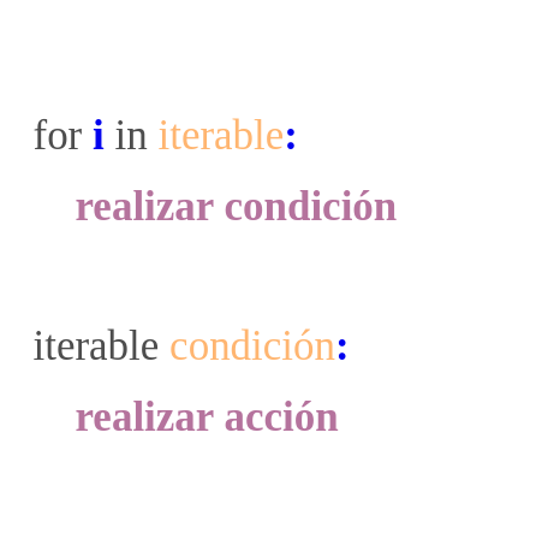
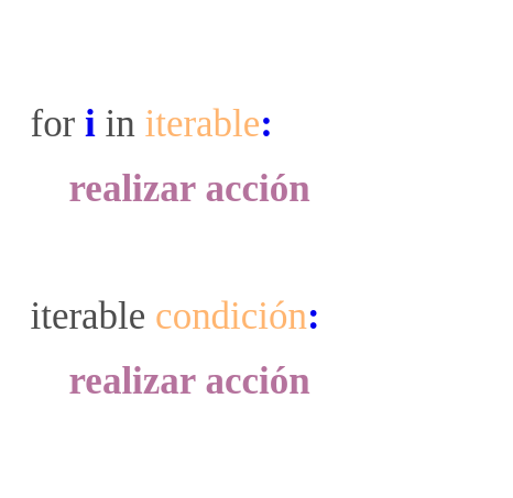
  <mxCell id="0" />
  <mxCell id="1" parent="0" />
  <mxCell id="2" value="" style="whiteSpace=wrap;html=1;aspect=fixed;fillColor=none;strokeColor=none;" vertex="1" parent="1"><mxGeometry x="20" y="20" width="320" height="320" as="geometry" /></mxCell>
- <mxCell id="3" value="&lt;font style=&quot;font-size: 28px&quot;&gt;&lt;span style=&quot;color: rgb(77 , 77 , 77) ; font-family: &amp;#34;cascadia code&amp;#34; ; font-style: normal ; font-weight: 400 ; letter-spacing: normal ; text-align: left ; text-indent: 0px ; text-transform: none ; word-spacing: 0px ; display: inline ; float: none&quot;&gt;for&amp;nbsp;&lt;b style=&quot;color: rgb(255 , 181 , 112)&quot;&gt;&lt;font color=&quot;#0000ee&quot;&gt;i&amp;nbsp;&lt;/font&gt;&lt;/b&gt;in &lt;/span&gt;&lt;span style=&quot;font-family: &amp;#34;cascadia code&amp;#34; ; font-style: normal ; font-weight: 400 ; letter-spacing: normal ; text-align: left ; text-indent: 0px ; text-transform: none ; word-spacing: 0px ; display: inline ; float: none&quot;&gt;iterable&lt;/span&gt;&lt;span style=&quot;font-family: &amp;#34;cascadia code&amp;#34; ; font-style: normal ; letter-spacing: normal ; text-align: left ; text-indent: 0px ; text-transform: none ; word-spacing: 0px ; display: inline ; float: none&quot;&gt;&lt;b&gt;&lt;font color=&quot;#0000ee&quot; style=&quot;font-size: 28px&quot;&gt;:&lt;/font&gt;&lt;/b&gt;&lt;/span&gt;&lt;br style=&quot;color: rgb(77 , 77 , 77) ; font-family: &amp;#34;cascadia code&amp;#34; ; font-style: normal ; font-weight: 400 ; letter-spacing: normal ; text-align: left ; text-indent: 0px ; text-transform: none ; word-spacing: 0px&quot;&gt;&lt;span style=&quot;color: rgb(77 , 77 , 77) ; font-family: &amp;#34;cascadia code&amp;#34; ; font-style: normal ; font-weight: 400 ; letter-spacing: normal ; text-align: left ; text-indent: 0px ; text-transform: none ; word-spacing: 0px ; display: inline ; float: none&quot;&gt;&amp;nbsp; &amp;nbsp;&lt;span&gt;&amp;nbsp;&lt;/span&gt;&lt;/span&gt;&lt;font color=&quot;#b5739d&quot; style=&quot;font-family: &amp;#34;cascadia code&amp;#34; ; font-style: normal ; font-weight: 400 ; letter-spacing: normal ; text-align: left ; text-indent: 0px ; text-transform: none ; word-spacing: 0px ; font-size: 28px&quot;&gt;&lt;b&gt;realizar condición&lt;/b&gt;&lt;/font&gt;&lt;font color=&quot;#b5739d&quot; style=&quot;font-family: &amp;#34;cascadia code&amp;#34; ; font-style: normal ; font-weight: 400 ; letter-spacing: normal ; text-align: left ; text-indent: 0px ; text-transform: none ; word-spacing: 0px ; background-color: rgb(248 , 249 , 250) ; font-size: 40px&quot;&gt;&lt;b&gt;&lt;br&gt;&lt;/b&gt;&lt;/font&gt;&lt;/font&gt;" style="text;whiteSpace=wrap;html=1;fontSize=35;fontFamily=Cascadia Code;fontColor=#FFB570;" parent="1" vertex="1"><mxGeometry x="20" y="60" width="331" height="100" as="geometry" /></mxCell>
+ <mxCell id="3" value="&lt;font style=&quot;font-size: 28px&quot;&gt;&lt;span style=&quot;color: rgb(77 , 77 , 77) ; font-family: &amp;#34;cascadia code&amp;#34; ; font-style: normal ; font-weight: 400 ; letter-spacing: normal ; text-align: left ; text-indent: 0px ; text-transform: none ; word-spacing: 0px ; display: inline ; float: none&quot;&gt;for&amp;nbsp;&lt;b style=&quot;color: rgb(255 , 181 , 112)&quot;&gt;&lt;font color=&quot;#0000ee&quot;&gt;i&amp;nbsp;&lt;/font&gt;&lt;/b&gt;in &lt;/span&gt;&lt;span style=&quot;font-family: &amp;#34;cascadia code&amp;#34; ; font-style: normal ; font-weight: 400 ; letter-spacing: normal ; text-align: left ; text-indent: 0px ; text-transform: none ; word-spacing: 0px ; display: inline ; float: none&quot;&gt;iterable&lt;/span&gt;&lt;span style=&quot;font-family: &amp;#34;cascadia code&amp;#34; ; font-style: normal ; letter-spacing: normal ; text-align: left ; text-indent: 0px ; text-transform: none ; word-spacing: 0px ; display: inline ; float: none&quot;&gt;&lt;b&gt;&lt;font color=&quot;#0000ee&quot; style=&quot;font-size: 28px&quot;&gt;:&lt;/font&gt;&lt;/b&gt;&lt;/span&gt;&lt;br style=&quot;color: rgb(77 , 77 , 77) ; font-family: &amp;#34;cascadia code&amp;#34; ; font-style: normal ; font-weight: 400 ; letter-spacing: normal ; text-align: left ; text-indent: 0px ; text-transform: none ; word-spacing: 0px&quot;&gt;&lt;span style=&quot;color: rgb(77 , 77 , 77) ; font-family: &amp;#34;cascadia code&amp;#34; ; font-style: normal ; font-weight: 400 ; letter-spacing: normal ; text-align: left ; text-indent: 0px ; text-transform: none ; word-spacing: 0px ; display: inline ; float: none&quot;&gt;&amp;nbsp; &amp;nbsp;&lt;span&gt;&amp;nbsp;&lt;/span&gt;&lt;/span&gt;&lt;font color=&quot;#b5739d&quot; style=&quot;font-family: &amp;#34;cascadia code&amp;#34; ; font-style: normal ; font-weight: 400 ; letter-spacing: normal ; text-align: left ; text-indent: 0px ; text-transform: none ; word-spacing: 0px ; font-size: 28px&quot;&gt;&lt;b&gt;realizar acción&lt;/b&gt;&lt;/font&gt;&lt;font color=&quot;#b5739d&quot; style=&quot;font-family: &amp;#34;cascadia code&amp;#34; ; font-style: normal ; font-weight: 400 ; letter-spacing: normal ; text-align: left ; text-indent: 0px ; text-transform: none ; word-spacing: 0px ; background-color: rgb(248 , 249 , 250) ; font-size: 40px&quot;&gt;&lt;b&gt;&lt;br&gt;&lt;/b&gt;&lt;/font&gt;&lt;/font&gt;" style="text;whiteSpace=wrap;html=1;fontSize=35;fontFamily=Cascadia Code;fontColor=#FFB570;" parent="1" vertex="1"><mxGeometry x="20" y="60" width="331" height="100" as="geometry" /></mxCell>
  <mxCell id="4" value="&lt;font style=&quot;font-size: 28px&quot;&gt;&lt;span style=&quot;color: rgb(77 , 77 , 77) ; font-family: &amp;#34;cascadia code&amp;#34; ; font-style: normal ; font-weight: 400 ; letter-spacing: normal ; text-align: left ; text-indent: 0px ; text-transform: none ; word-spacing: 0px ; display: inline ; float: none&quot;&gt;iterable&amp;nbsp;&lt;/span&gt;&lt;span style=&quot;font-family: &amp;#34;cascadia code&amp;#34; ; font-style: normal ; font-weight: 400 ; letter-spacing: normal ; text-align: left ; text-indent: 0px ; text-transform: none ; word-spacing: 0px ; display: inline ; float: none&quot;&gt;condición&lt;/span&gt;&lt;span style=&quot;font-family: &amp;#34;cascadia code&amp;#34; ; font-style: normal ; letter-spacing: normal ; text-align: left ; text-indent: 0px ; text-transform: none ; word-spacing: 0px ; display: inline ; float: none&quot;&gt;&lt;b&gt;&lt;font color=&quot;#0000ee&quot; style=&quot;font-size: 28px&quot;&gt;:&lt;/font&gt;&lt;/b&gt;&lt;/span&gt;&lt;br style=&quot;color: rgb(77 , 77 , 77) ; font-family: &amp;#34;cascadia code&amp;#34; ; font-style: normal ; font-weight: 400 ; letter-spacing: normal ; text-align: left ; text-indent: 0px ; text-transform: none ; word-spacing: 0px&quot;&gt;&lt;span style=&quot;color: rgb(77 , 77 , 77) ; font-family: &amp;#34;cascadia code&amp;#34; ; font-style: normal ; font-weight: 400 ; letter-spacing: normal ; text-align: left ; text-indent: 0px ; text-transform: none ; word-spacing: 0px ; display: inline ; float: none&quot;&gt;&amp;nbsp; &amp;nbsp;&lt;span&gt;&amp;nbsp;&lt;/span&gt;&lt;/span&gt;&lt;font color=&quot;#b5739d&quot; style=&quot;font-family: &amp;#34;cascadia code&amp;#34; ; font-style: normal ; font-weight: 400 ; letter-spacing: normal ; text-align: left ; text-indent: 0px ; text-transform: none ; word-spacing: 0px ; font-size: 28px&quot;&gt;&lt;b&gt;realizar acción&lt;/b&gt;&lt;/font&gt;&lt;font color=&quot;#b5739d&quot; style=&quot;font-family: &amp;#34;cascadia code&amp;#34; ; font-style: normal ; font-weight: 400 ; letter-spacing: normal ; text-align: left ; text-indent: 0px ; text-transform: none ; word-spacing: 0px ; background-color: rgb(248 , 249 , 250) ; font-size: 40px&quot;&gt;&lt;b&gt;&lt;br&gt;&lt;/b&gt;&lt;/font&gt;&lt;/font&gt;" style="text;whiteSpace=wrap;html=1;fontSize=35;fontFamily=Cascadia Code;fontColor=#FFB570;" vertex="1" parent="1"><mxGeometry x="20" y="200" width="331" height="100" as="geometry" /></mxCell>
